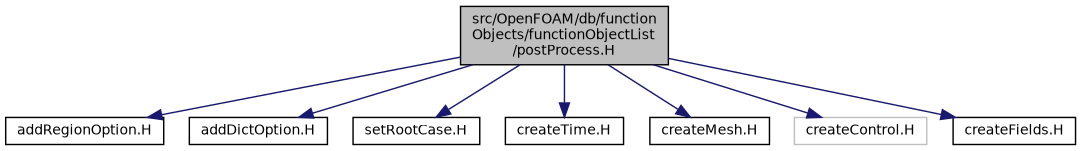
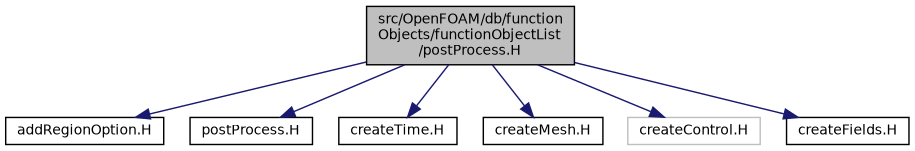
  digraph {
    node [color=black fontname=Helvetica fontsize=10 shape=record]
    edge [color=midnightblue fontname=Helvetica fontsize=10 labelfontname=Helvetica labelfontsize=10 style=solid]
    n1 [fillcolor=grey75 fontcolor=black height=0.2 label="src/OpenFOAM/db/function\lObjects/functionObjectList\l/postProcess.H" style=filled width=0.4]
    n2 [height=0.2 label="addRegionOption.H" width=0.4]
-   n3 [height=0.2 label="addDictOption.H" width=0.4]
-   n4 [height=0.2 label="setRootCase.H" width=0.4]
+   n3 [height=0.2 label="postProcess.H" width=0.4]
    n5 [height=0.2 label="createTime.H" width=0.4]
    n6 [height=0.2 label="createMesh.H" width=0.4]
    n7 [color=grey75 height=0.2 label="createControl.H" width=0.4]
    n8 [height=0.2 label="createFields.H" width=0.4]
    n1 -> n2
    n1 -> n3
-   n1 -> n4
    n1 -> n5
    n1 -> n6
    n1 -> n7
    n1 -> n8
  }
